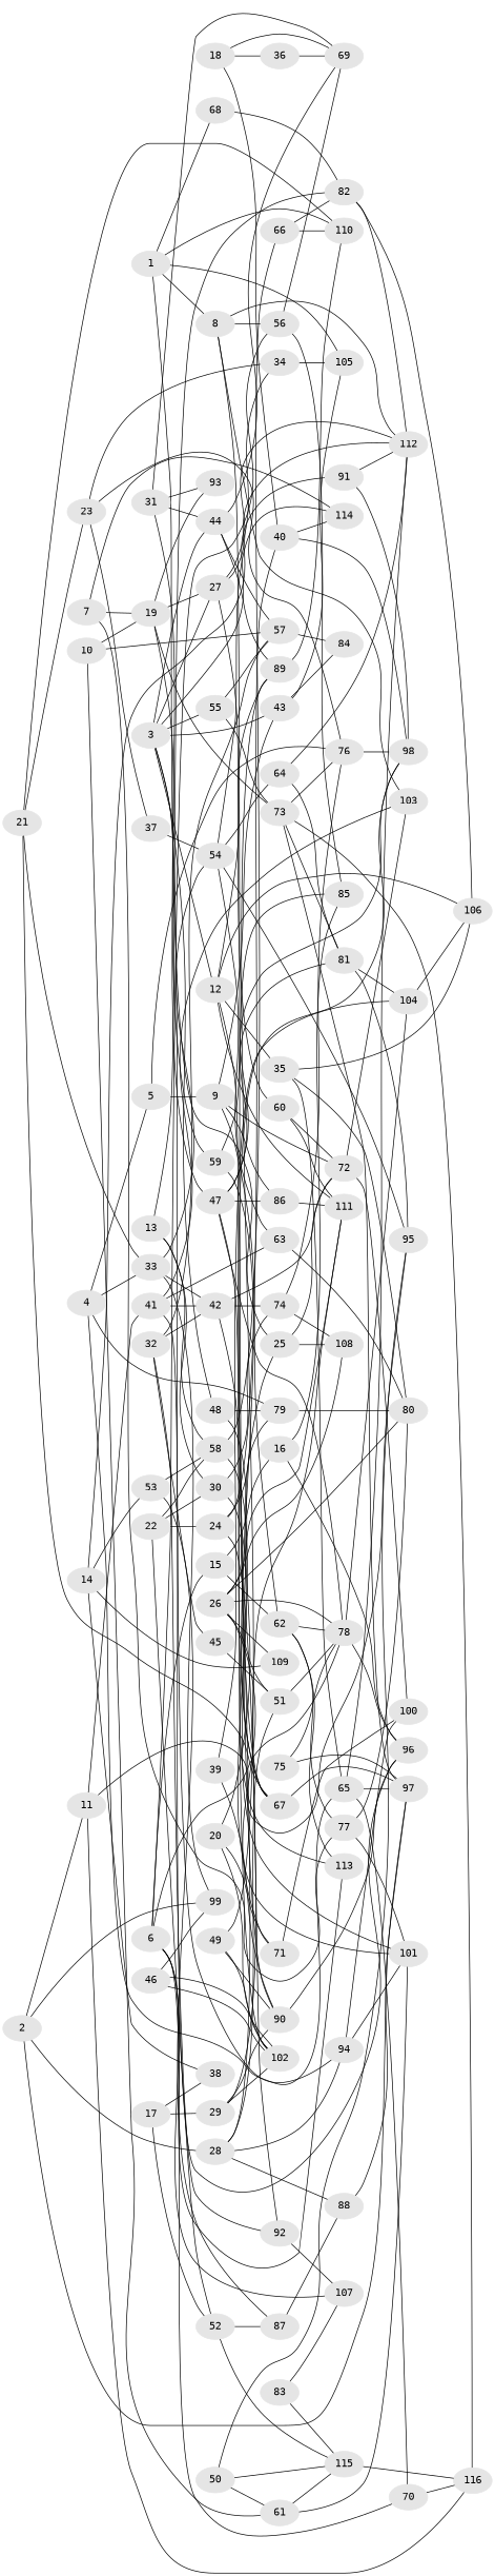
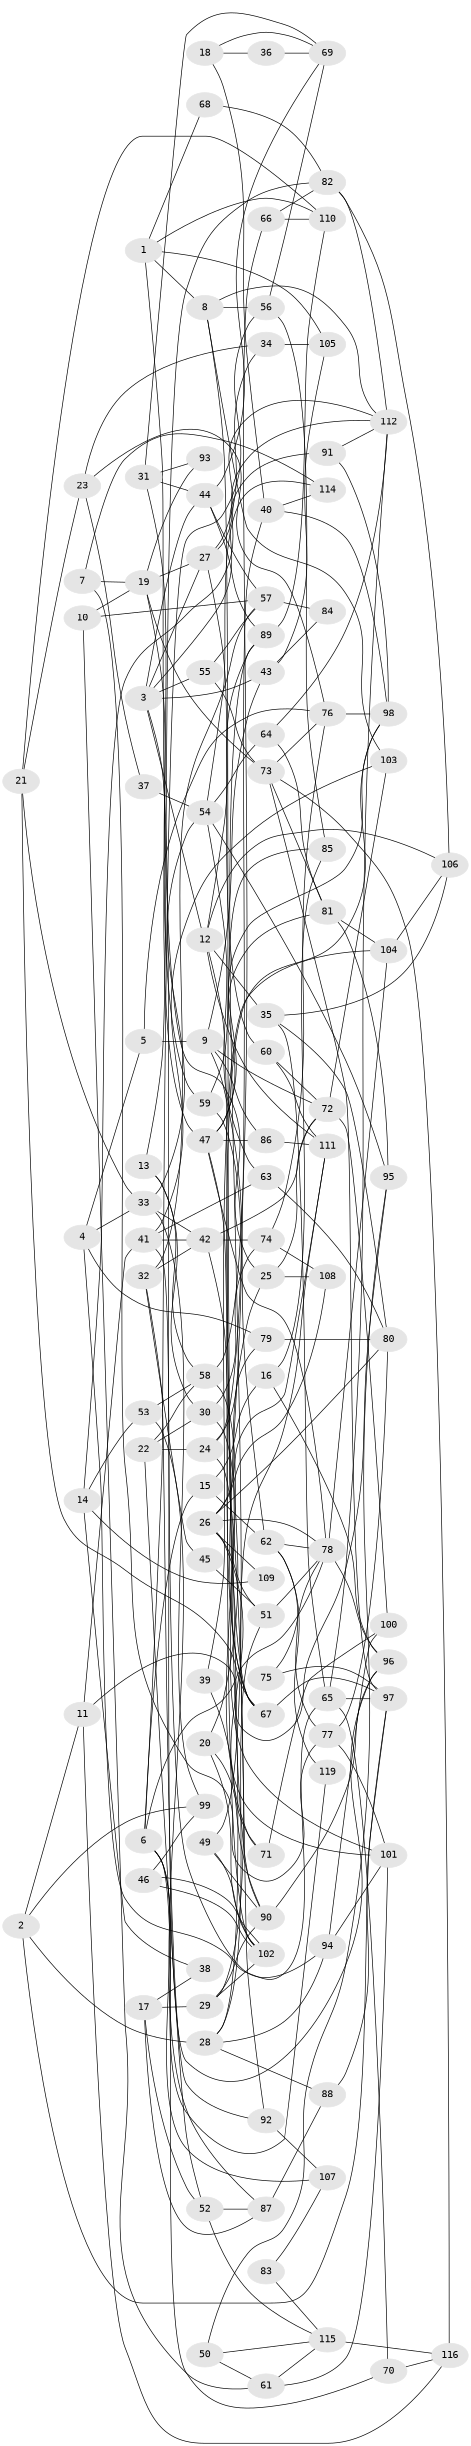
  graph {
    fontname="DejaVu Sans Mono"
    rankdir=LR
    node [color=gray90 fontname="DejaVu Sans Mono" style=filled]
    edge [fontname="DejaVu Sans Mono"]
    1
    8
    25
    68
    105
    110
    56
    90
    103
    112
    72
    108
    82
    2
    11
    28
    97
    99
    41
    95
    116
    94
    51
    88
    98
    3
    12
    27
    43
    44
-   48
    55
    91
    35
    67
    89
    106
    111
    34
    60
    84
    57
    69
    79
-   113
+   113 [label=119]
    73
    101
    100
    4
    5
    33
    65
    9
    76
    42
    54
    70
    80
    62
    86
    6
    15
    78
    107
    16
    85
    96
    104
    7
    19
    77
    114
    47
    93
    10
    61
    115
    63
    13
    30
    58
    74
    66
    14
    109
    38
    53
    87
    17
    29
    52
    102
    18
    36
    40
    81
    20
    71
    21
    23
    37
    22
    24
    92
    26
    31
    59
    32
    45
    64
    39
    46
    49
    50
    75
    83
    1 -- 8
    1 -- 25
    1 -- 68
    1 -- 105
    1 -- 110
    8 -- 56
    8 -- 90
    8 -- 103
    8 -- 112
    25 -- 72
    25 -- 108
    68 -- 82
    56 -- 69
    56 -- 85
    90 -- 96
    72 -- 103
    72 -- 100
    82 -- 112
    82 -- 106
    2 -- 11
    2 -- 28
    2 -- 97
    2 -- 99
    11 -- 41
    11 -- 95
    11 -- 116
    28 -- 94
    28 -- 51
    28 -- 88
    28 -- 98
    41 -- 103
    41 -- 42
    41 -- 96
    41 -- 63
    94 -- 101
    94 -- 100
    51 -- 78
    88 -- 97
    3 -- 94
    3 -- 12
    3 -- 27
    3 -- 43
    3 -- 44
-   3 -- 48
    3 -- 55
    3 -- 91
    12 -- 35
    12 -- 67
    12 -- 89
    12 -- 106
    12 -- 111
    27 -- 112
    27 -- 34
    27 -- 60
    43 -- 105
    43 -- 84
    44 -- 89
    44 -- 57
    44 -- 69
-   48 -- 79
-   48 -- 113
    55 -- 57
    55 -- 73
    91 -- 112
    91 -- 98
    35 -- 106
    35 -- 65
    35 -- 80
    67 -- 97
    89 -- 110
    34 -- 105
    60 -- 72
    60 -- 111
    57 -- 84
    79 -- 80
    73 -- 97
    73 -- 116
    73 -- 76
    73 -- 81
    4 -- 79
    4 -- 5
    4 -- 33
    4 -- 65
    5 -- 9
    5 -- 76
    33 -- 99
    33 -- 42
    33 -- 54
    65 -- 112
    65 -- 97
    65 -- 70
    9 -- 72
    9 -- 43
    9 -- 62
    9 -- 86
    76 -- 98
    42 -- 72
    42 -- 67
    42 -- 74
    54 -- 95
    54 -- 114
    54 -- 63
    54 -- 64
    70 -- 116
    62 -- 113
    62 -- 78
    62 -- 77
    86 -- 111
    6 -- 56
    6 -- 113
    6 -- 70
    6 -- 15
    6 -- 78
    6 -- 107
    15 -- 62
    15 -- 16
    78 -- 96
    78 -- 104
    16 -- 85
    16 -- 96
    104 -- 106
    7 -- 19
    7 -- 77
    7 -- 114
    19 -- 27
    19 -- 73
    19 -- 47
    19 -- 93
    77 -- 101
    77 -- 80
    47 -- 98
    47 -- 86
    47 -- 78
    47 -- 102
    47 -- 81
    10 -- 57
    10 -- 19
    10 -- 61
    61 -- 101
    61 -- 115
    115 -- 116
    63 -- 80
    13 -- 82
    13 -- 30
    13 -- 58
    30 -- 101
    30 -- 74
    58 -- 101
    58 -- 66
    74 -- 108
    74 -- 76
    66 -- 110
    66 -- 82
    14 -- 112
    14 -- 109
    14 -- 38
    14 -- 53
    53 -- 58
    53 -- 87
    87 -- 88
    17 -- 38
+   17 -- 87
    17 -- 29
    17 -- 52
    29 -- 90
    29 -- 111
    29 -- 102
    52 -- 115
    52 -- 87
    18 -- 69
    18 -- 36
    18 -- 40
    36 -- 69
    40 -- 98
    40 -- 114
    81 -- 95
    81 -- 104
    20 -- 25
    20 -- 102
    20 -- 71
    71 -- 100
    21 -- 110
    21 -- 67
    21 -- 33
    21 -- 23
    23 -- 34
    23 -- 76
    23 -- 37
    37 -- 54
    22 -- 30
    22 -- 58
    22 -- 52
    22 -- 24
    24 -- 79
    24 -- 40
    24 -- 92
    92 -- 107
    26 -- 108
    26 -- 51
    26 -- 111
    26 -- 80
    26 -- 78
    26 -- 109
    26 -- 71
    31 -- 44
    31 -- 69
    31 -- 93
    31 -- 59
    59 -- 67
    59 -- 85
    32 -- 57
    32 -- 42
    32 -- 92
    32 -- 45
    45 -- 51
    64 -- 112
    64 -- 81
    39 -- 90
    39 -- 104
    46 -- 99
    46 -- 102
    46 -- 102
    49 -- 90
    49 -- 89
    49 -- 102
    50 -- 95
    50 -- 61
    50 -- 115
    75 -- 97
    75 -- 78
    83 -- 107
    83 -- 115
  }
